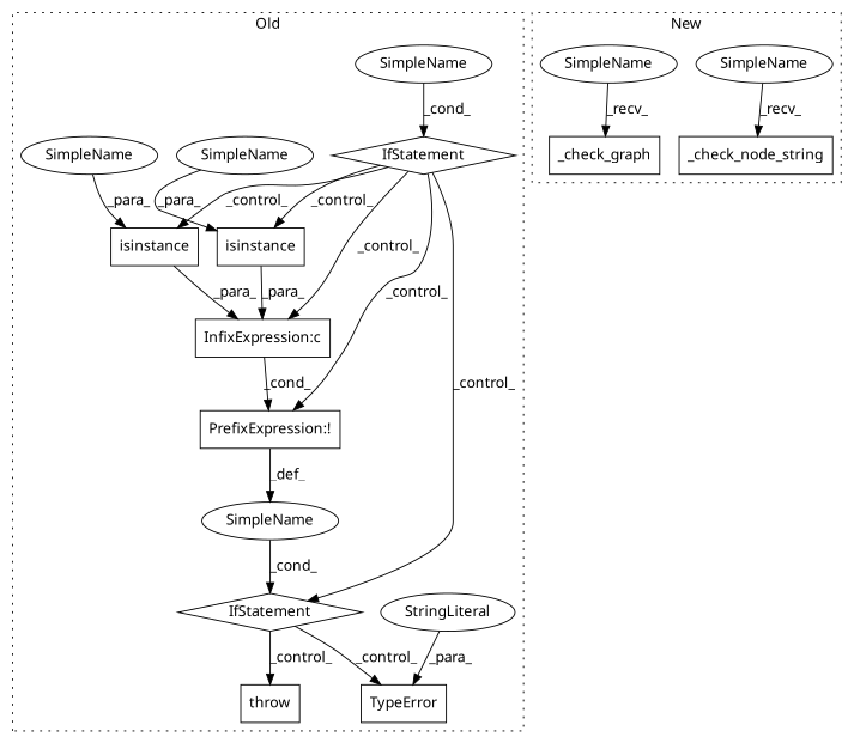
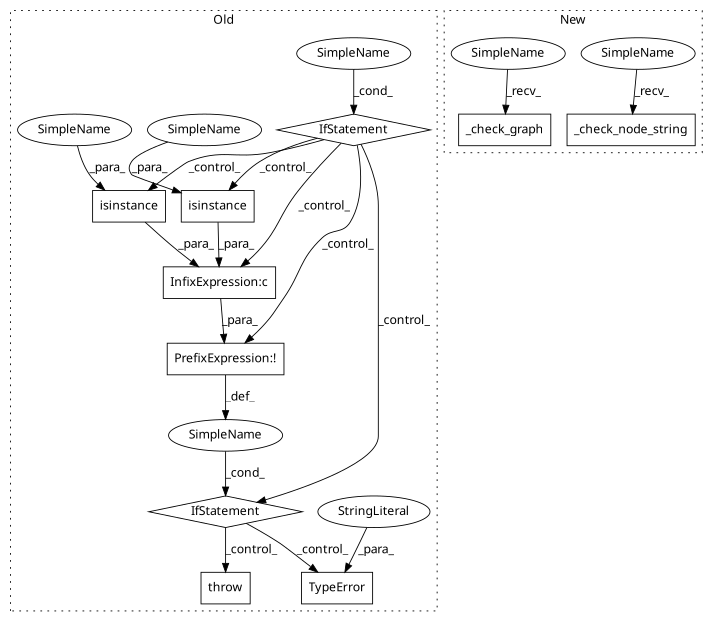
  digraph {
    fontname="Noto Sans"
    node [a=42 fontname="Noto Sans" l=6 shape=box]
    edge [fontname="Noto Sans"]
    n1 [a=53 label=throw s=528]
    n2 [a=32 l="11,1" label=isinstance s="457,482"]
    n3 [label=SimpleName shape=ellipse l=""]
    n4 [a=32 l="10,1" label=TypeError s="534,575"]
    n5 [a=25 l="4,2" label=IfStatement s="451,514" shape=diamond]
    n6 [a=38 l=1 label="PrefixExpression:!" s=455]
    n7 [a=45 l=31 label=StringLiteral s=544 shape=ellipse]
    n8 [a=32 l="11,1" label=isinstance s="487,512"]
    n9 [a=27 l=4 label="InfixExpression:c" s=483]
    n10 [label=SimpleName shape=ellipse l=""]
    n11 [a=25 l="4,2" label=IfStatement s="337,355" shape=diamond]
    n12 [label=SimpleName s=506 shape=ellipse]
    n13 [label=SimpleName s=476 shape=ellipse]
    n14 [a=32 l="19,1" label=_check_node_string s="363,410"]
    n15 [a=32 l="13,1" label=_check_graph s="546,563"]
    n16 [l=4 label=SimpleName s=358 shape=ellipse]
    n17 [l=4 label=SimpleName s=541 shape=ellipse]
    subgraph cluster_1 {
      label=Old
      style=dotted
      n1
      n2
      n3
      n4
      n5
      n6
      n7
      n8
      n9
      n10
      n11
      n12
      n13
    }
    subgraph cluster_2 {
      label=New
      style=dotted
      n14
      n15
      n16
      n17
    }
    n2 -> n9 [label=_para_]
    n3 -> n5 [label=_cond_]
    n5 -> n1 [label=_control_]
    n5 -> n4 [label=_control_]
    n6 -> n3 [label=_def_]
    n7 -> n4 [label=_para_]
    n8 -> n9 [label=_para_]
-   n9 -> n6 [label=_cond_]
+   n9 -> n6 [label=_para_]
    n10 -> n11 [label=_cond_]
    n11 -> n2 [label=_control_]
    n11 -> n5 [label=_control_]
    n11 -> n6 [label=_control_]
    n11 -> n8 [label=_control_]
    n11 -> n9 [label=_control_]
    n12 -> n8 [label=_para_]
    n13 -> n2 [label=_para_]
    n16 -> n14 [label=_recv_]
    n17 -> n15 [label=_recv_]
  }
